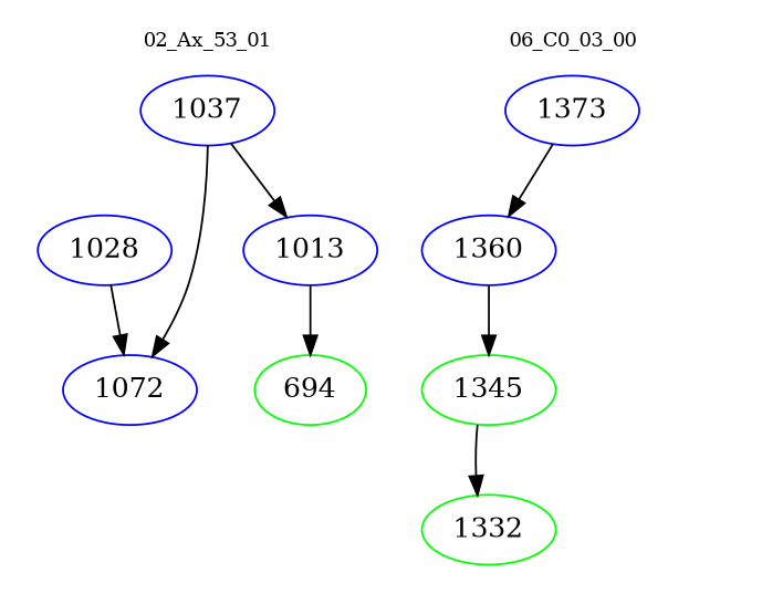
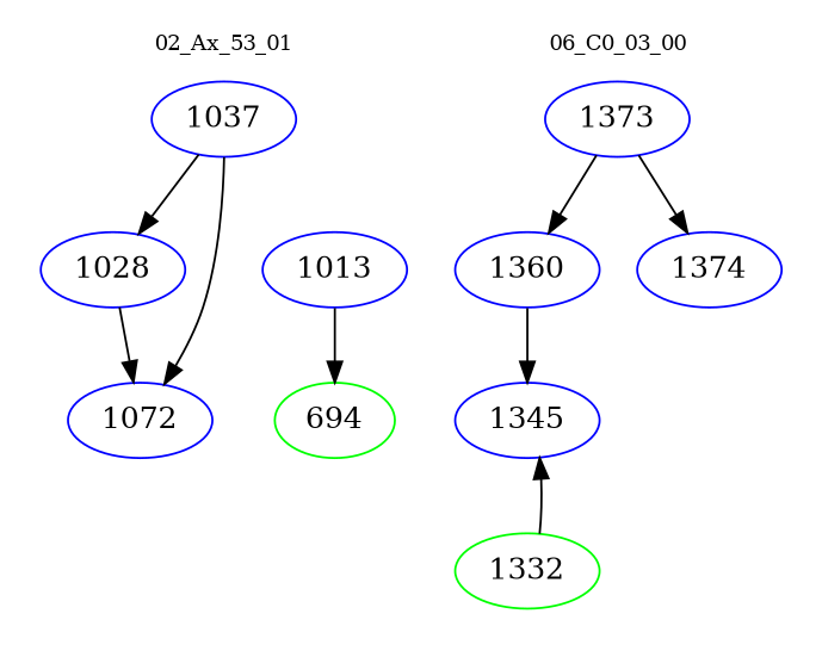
  digraph {
    node [color=blue]
    edge [color=black]
    n1 [label=1037]
    n2 [label=1028]
    n3 [label=1072]
    n4 [label=1013]
    n5 [color=green label=694]
    n6 [label=1373]
    n7 [label=1360]
-   n9 [color=green label=1345]
+   n8 [label=1374]
+   n9 [label=1345]
    n10 [color=green label=1332]
    subgraph cluster_1 {
      color=white
      fontsize=10
      label="02_Ax_53_01"
      n1
      n2
      n3
      n4
      n5
    }
    subgraph cluster_2 {
      color=white
      fontsize=10
      label="06_C0_03_00"
      n6
      n7
+     n8
      n9
      n10
    }
-   n1 -> n4
+   n1 -> n2
    n1 -> n3
    n2 -> n3
    n4 -> n5
    n6 -> n7
+   n6 -> n8
    n7 -> n9
-   n9 -> n10
+   n10 -> n9
  }
